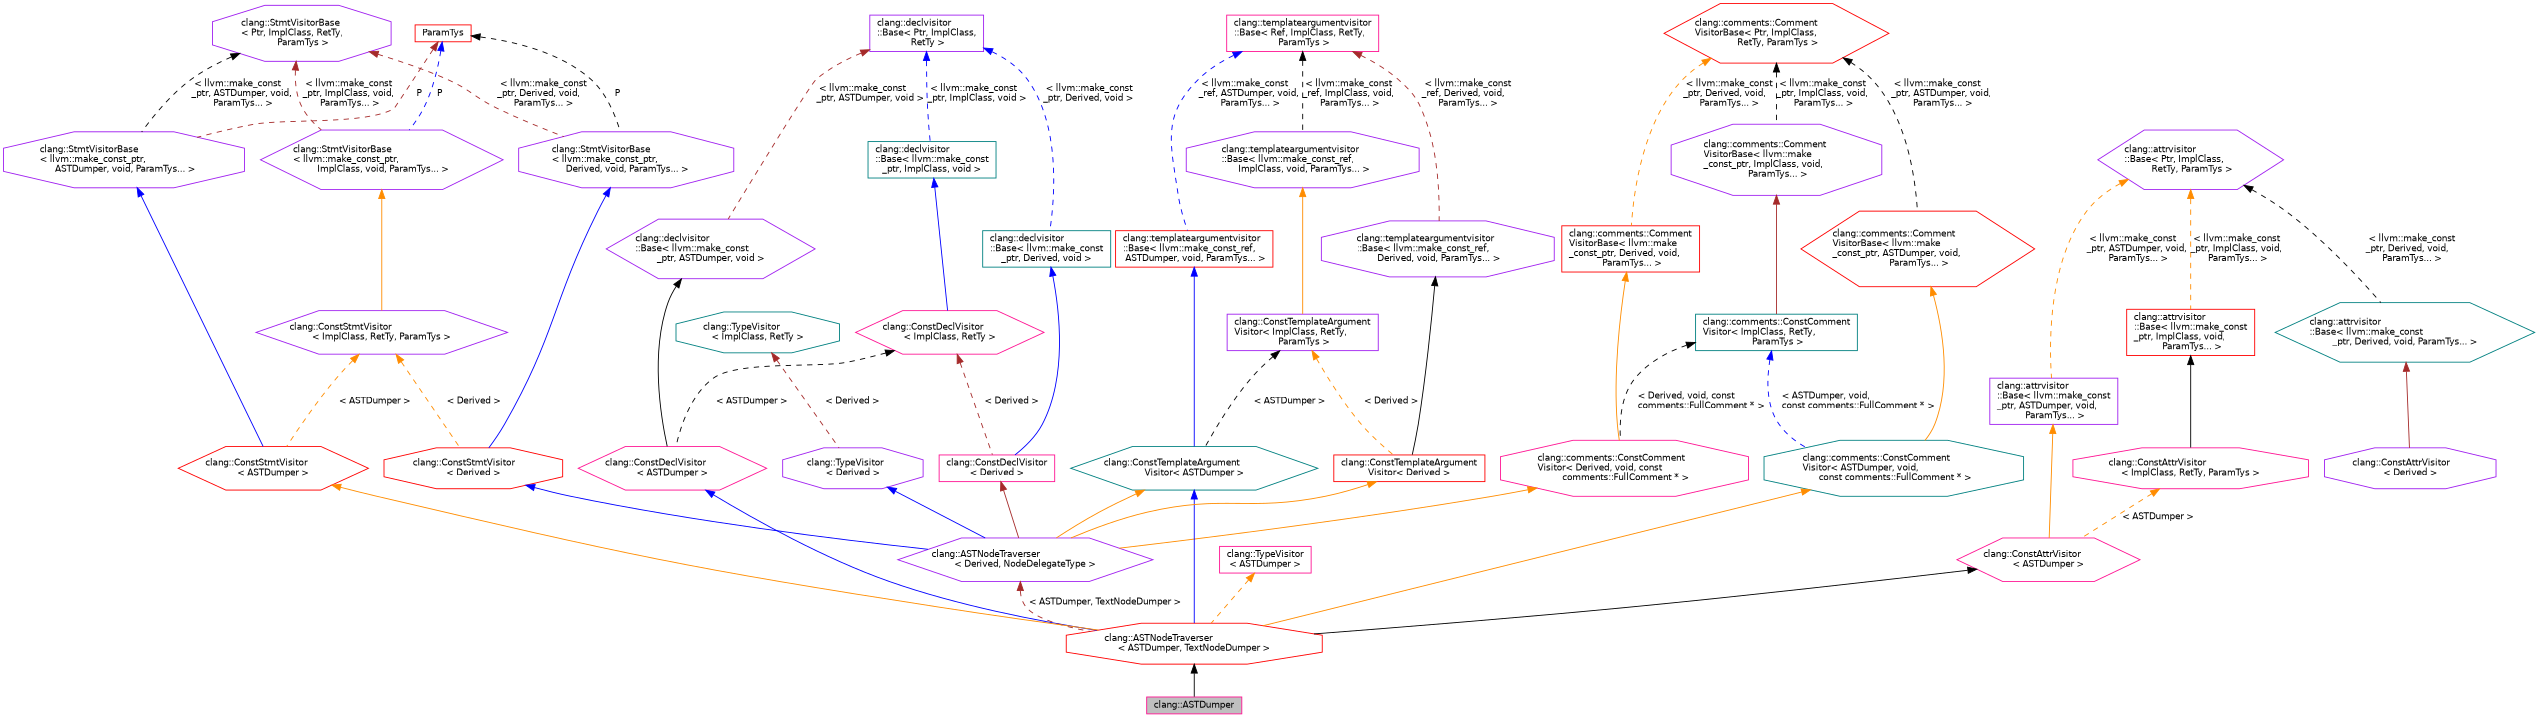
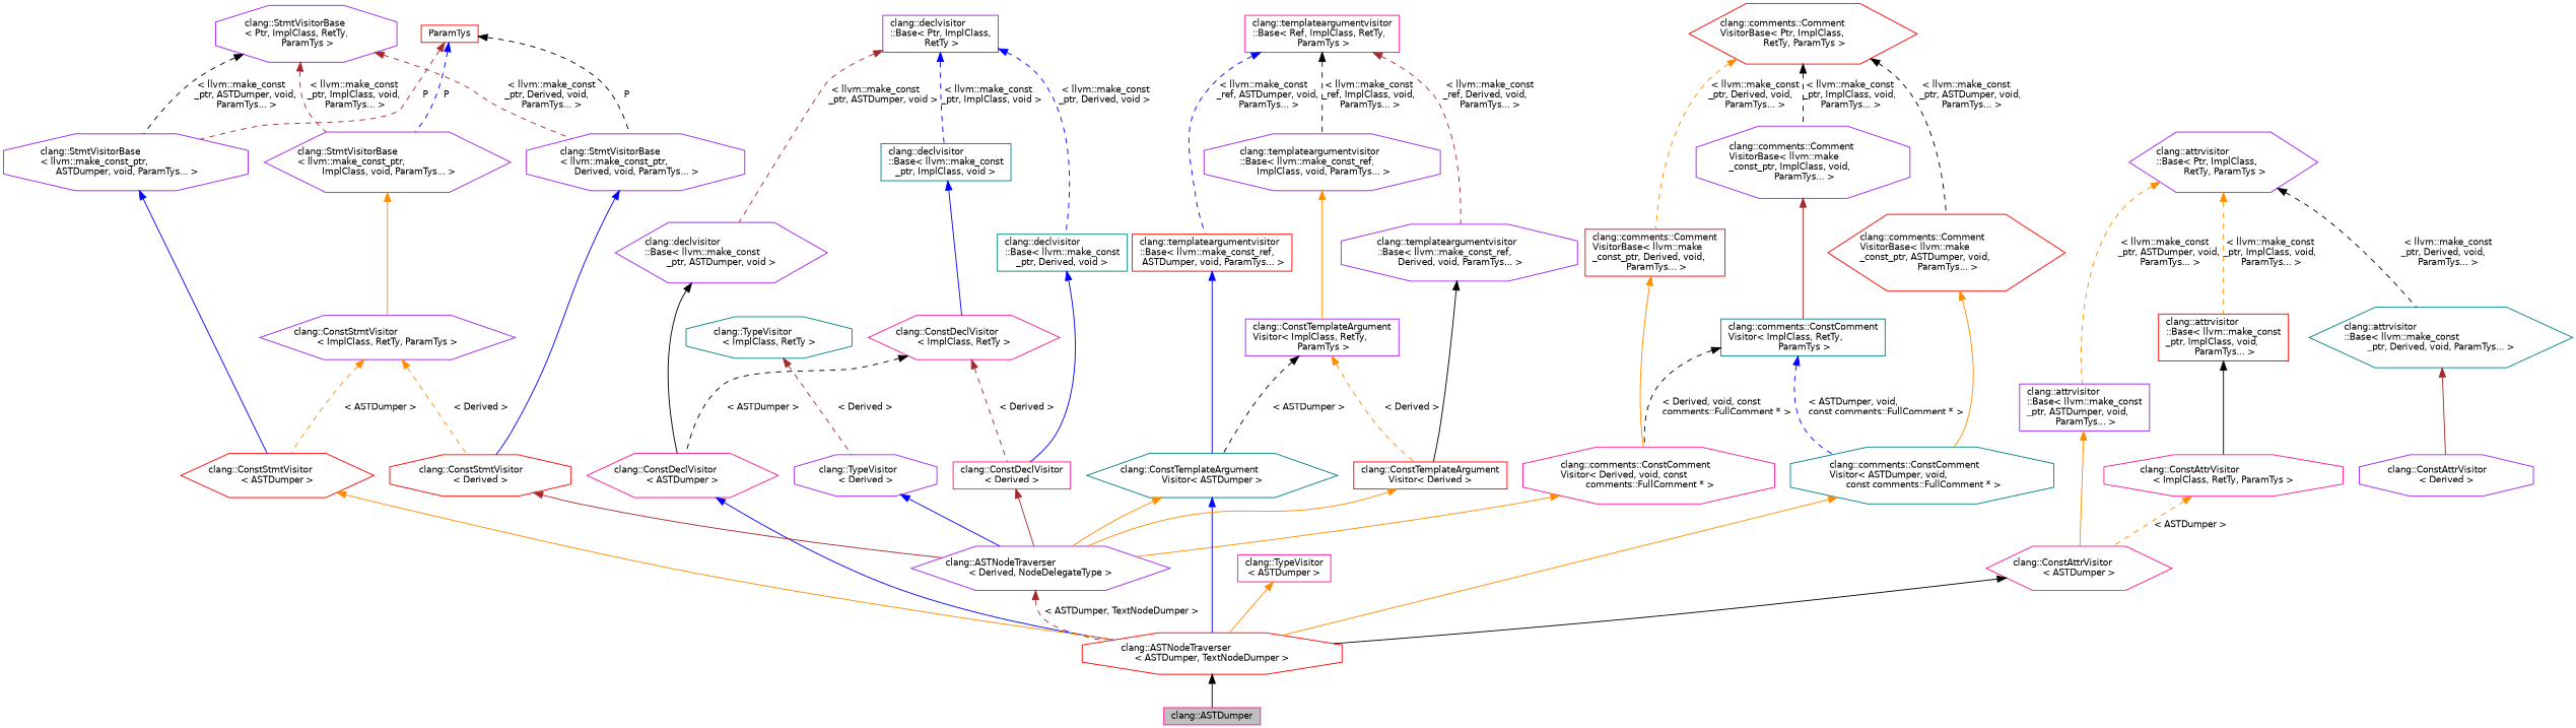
  digraph {
    rankdir=TB
    node [color=purple fontname=Helvetica fontsize=10 shape=box]
    edge [color=darkorange dir=back fontname=Helvetica fontsize=10 labelfontname=Helvetica labelfontsize=10 style=dashed]
    n1 [color=deeppink fillcolor=grey75 fontcolor=black height=0.2 label="clang::ASTDumper" style=filled width=0.4]
    n2 [color=red height=0.2 label="clang::ASTNodeTraverser\l\< ASTDumper, TextNodeDumper \>" shape=octagon width=0.4]
    n3 [color=deeppink height=0.2 label="clang::ConstDeclVisitor\l\< ASTDumper \>" shape=hexagon width=0.4]
    n4 [height=0.2 label="clang::declvisitor\l::Base\< llvm::make_const\l_ptr, ASTDumper, void \>" shape=hexagon width=0.4]
    n5 [height=0.2 label="clang::declvisitor\l::Base\< Ptr, ImplClass,\l RetTy \>" width=0.4]
    n6 [color=teal height=0.2 label="clang::declvisitor\l::Base\< llvm::make_const\l_ptr, ImplClass, void \>" width=0.4]
    n7 [color=teal height=0.2 label="clang::declvisitor\l::Base\< llvm::make_const\l_ptr, Derived, void \>" width=0.4]
    n8 [color=deeppink height=0.2 label="clang::ConstDeclVisitor\l\< ImplClass, RetTy \>" shape=hexagon width=0.4]
    n9 [color=deeppink height=0.2 label="clang::ConstDeclVisitor\l\< Derived \>" width=0.4]
    n10 [height=0.2 label="clang::ASTNodeTraverser\l\< Derived, NodeDelegateType \>" shape=hexagon width=0.4]
    n11 [color=red height=0.2 label="clang::ConstStmtVisitor\l\< ASTDumper \>" shape=hexagon width=0.4]
    n12 [height=0.2 label="clang::StmtVisitorBase\l\< llvm::make_const_ptr,\l ASTDumper, void, ParamTys... \>" shape=octagon width=0.4]
    n13 [color=red height=0.2 label=ParamTys width=0.4]
    n14 [height=0.2 label="clang::StmtVisitorBase\l\< llvm::make_const_ptr,\l ImplClass, void, ParamTys... \>" shape=hexagon width=0.4]
    n15 [height=0.2 label="clang::StmtVisitorBase\l\< llvm::make_const_ptr,\l Derived, void, ParamTys... \>" shape=octagon width=0.4]
    n16 [height=0.2 label="clang::StmtVisitorBase\l\< Ptr, ImplClass, RetTy,\l ParamTys \>" shape=octagon width=0.4]
    n17 [height=0.2 label="clang::ConstStmtVisitor\l\< ImplClass, RetTy, ParamTys \>" shape=hexagon width=0.4]
    n18 [color=red height=0.2 label="clang::ConstStmtVisitor\l\< Derived \>" shape=octagon width=0.4]
    n19 [color=teal height=0.2 label="clang::comments::ConstComment\lVisitor\< ASTDumper, void,\l const comments::FullComment * \>" shape=octagon width=0.4]
    n20 [color=red height=0.2 label="clang::comments::Comment\lVisitorBase\< llvm::make\l_const_ptr, ASTDumper, void,\l ParamTys... \>" shape=hexagon width=0.4]
    n21 [color=red height=0.2 label="clang::comments::Comment\lVisitorBase\< Ptr, ImplClass,\l RetTy, ParamTys \>" shape=hexagon width=0.4]
    n22 [height=0.2 label="clang::comments::Comment\lVisitorBase\< llvm::make\l_const_ptr, ImplClass, void,\l ParamTys... \>" shape=octagon width=0.4]
    n23 [color=red height=0.2 label="clang::comments::Comment\lVisitorBase\< llvm::make\l_const_ptr, Derived, void,\l ParamTys... \>" width=0.4]
    n24 [color=teal height=0.2 label="clang::comments::ConstComment\lVisitor\< ImplClass, RetTy,\l ParamTys \>" width=0.4]
    n25 [color=deeppink height=0.2 label="clang::comments::ConstComment\lVisitor\< Derived, void, const\l comments::FullComment * \>" shape=octagon width=0.4]
    n26 [color=deeppink height=0.2 label="clang::TypeVisitor\l\< ASTDumper \>" width=0.4]
    n27 [color=teal height=0.2 label="clang::TypeVisitor\l\< ImplClass, RetTy \>" shape=octagon width=0.4]
    n28 [height=0.2 label="clang::TypeVisitor\l\< Derived \>" shape=octagon width=0.4]
    n29 [color=deeppink height=0.2 label="clang::ConstAttrVisitor\l\< ASTDumper \>" shape=hexagon width=0.4]
    n30 [height=0.2 label="clang::attrvisitor\l::Base\< llvm::make_const\l_ptr, ASTDumper, void,\l ParamTys... \>" width=0.4]
    n31 [height=0.2 label="clang::attrvisitor\l::Base\< Ptr, ImplClass,\l RetTy, ParamTys \>" shape=hexagon width=0.4]
    n32 [color=red height=0.2 label="clang::attrvisitor\l::Base\< llvm::make_const\l_ptr, ImplClass, void,\l ParamTys... \>" width=0.4]
    n33 [color=teal height=0.2 label="clang::attrvisitor\l::Base\< llvm::make_const\l_ptr, Derived, void, ParamTys... \>" shape=hexagon width=0.4]
    n34 [color=deeppink height=0.2 label="clang::ConstAttrVisitor\l\< ImplClass, RetTy, ParamTys \>" shape=octagon width=0.4]
    n35 [height=0.2 label="clang::ConstAttrVisitor\l\< Derived \>" shape=octagon width=0.4]
    n36 [color=teal height=0.2 label="clang::ConstTemplateArgument\lVisitor\< ASTDumper \>" shape=hexagon width=0.4]
    n37 [color=red height=0.2 label="clang::templateargumentvisitor\l::Base\< llvm::make_const_ref,\l ASTDumper, void, ParamTys... \>" width=0.4]
    n38 [color=deeppink height=0.2 label="clang::templateargumentvisitor\l::Base\< Ref, ImplClass, RetTy,\l ParamTys \>" width=0.4]
    n39 [height=0.2 label="clang::templateargumentvisitor\l::Base\< llvm::make_const_ref,\l ImplClass, void, ParamTys... \>" shape=octagon width=0.4]
    n40 [height=0.2 label="clang::templateargumentvisitor\l::Base\< llvm::make_const_ref,\l Derived, void, ParamTys... \>" shape=octagon width=0.4]
    n41 [height=0.2 label="clang::ConstTemplateArgument\lVisitor\< ImplClass, RetTy,\l ParamTys \>" width=0.4]
    n42 [color=red height=0.2 label="clang::ConstTemplateArgument\lVisitor\< Derived \>" width=0.4]
    n2 -> n1 [color=black style=solid]
    n3 -> n2 [color=blue style=solid]
    n4 -> n3 [color=black style=solid]
    n5 -> n4 [color=brown label=" \< llvm::make_const\l_ptr, ASTDumper, void \>"]
    n5 -> n6 [color=blue label=" \< llvm::make_const\l_ptr, ImplClass, void \>"]
    n5 -> n7 [color=blue label=" \< llvm::make_const\l_ptr, Derived, void \>"]
    n6 -> n8 [color=blue style=solid]
    n7 -> n9 [color=blue style=solid]
    n8 -> n3 [color=black label=" \< ASTDumper \>"]
    n8 -> n9 [color=brown label=" \< Derived \>"]
    n9 -> n10 [color=brown style=solid]
    n10 -> n2 [color=brown label=" \< ASTDumper, TextNodeDumper \>"]
    n11 -> n2 [style=solid]
    n12 -> n11 [color=blue style=solid]
    n13 -> n12 [color=brown label=" P"]
    n13 -> n14 [color=blue label=" P"]
    n13 -> n15 [color=black label=" P"]
    n14 -> n17 [style=solid]
    n15 -> n18 [color=blue style=solid]
    n16 -> n12 [color=black label=" \< llvm::make_const\l_ptr, ASTDumper, void,\l ParamTys... \>"]
    n16 -> n14 [color=brown label=" \< llvm::make_const\l_ptr, ImplClass, void,\l ParamTys... \>"]
    n16 -> n15 [color=brown label=" \< llvm::make_const\l_ptr, Derived, void,\l ParamTys... \>"]
    n17 -> n11 [label=" \< ASTDumper \>"]
    n17 -> n18 [label=" \< Derived \>"]
-   n18 -> n10 [color=blue style=solid]
+   n18 -> n10 [color=brown style=solid]
    n19 -> n2 [style=solid]
    n20 -> n19 [style=solid]
    n21 -> n20 [color=black label=" \< llvm::make_const\l_ptr, ASTDumper, void,\l ParamTys... \>"]
    n21 -> n22 [color=black label=" \< llvm::make_const\l_ptr, ImplClass, void,\l ParamTys... \>"]
    n21 -> n23 [label=" \< llvm::make_const\l_ptr, Derived, void,\l ParamTys... \>"]
    n22 -> n24 [color=brown style=solid]
    n23 -> n25 [style=solid]
    n24 -> n19 [color=blue label=" \< ASTDumper, void,\l const comments::FullComment * \>"]
    n24 -> n25 [color=black label=" \< Derived, void, const\l comments::FullComment * \>"]
    n25 -> n10 [style=solid]
-   n26 -> n2
+   n26 -> n2 [style=solid]
    n27 -> n28 [color=brown label=" \< Derived \>"]
    n28 -> n10 [color=blue style=solid]
    n29 -> n2 [color=black style=solid]
    n30 -> n29 [style=solid]
    n31 -> n30 [label=" \< llvm::make_const\l_ptr, ASTDumper, void,\l ParamTys... \>"]
    n31 -> n32 [label=" \< llvm::make_const\l_ptr, ImplClass, void,\l ParamTys... \>"]
    n31 -> n33 [color=black label=" \< llvm::make_const\l_ptr, Derived, void,\l ParamTys... \>"]
    n32 -> n34 [color=black style=solid]
    n33 -> n35 [color=brown style=solid]
    n34 -> n29 [label=" \< ASTDumper \>"]
    n36 -> n2 [color=blue style=solid]
    n36 -> n10 [style=solid]
    n37 -> n36 [color=blue style=solid]
    n38 -> n37 [color=blue label=" \< llvm::make_const\l_ref, ASTDumper, void,\l ParamTys... \>"]
    n38 -> n39 [color=black label=" \< llvm::make_const\l_ref, ImplClass, void,\l ParamTys... \>"]
    n38 -> n40 [color=brown label=" \< llvm::make_const\l_ref, Derived, void,\l ParamTys... \>"]
    n39 -> n41 [style=solid]
    n40 -> n42 [color=black style=solid]
    n41 -> n36 [color=black label=" \< ASTDumper \>"]
    n41 -> n42 [label=" \< Derived \>"]
    n42 -> n10 [style=solid]
  }
